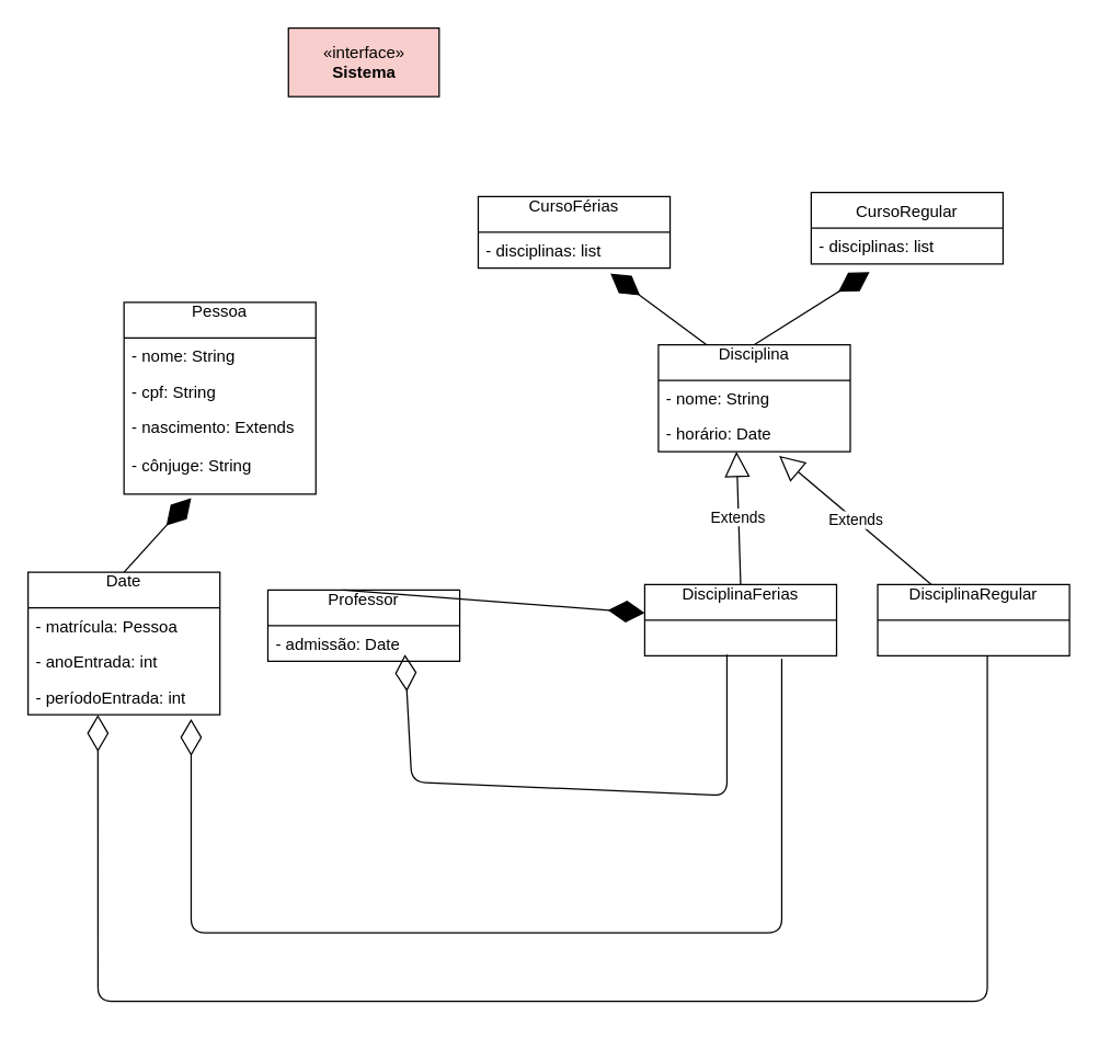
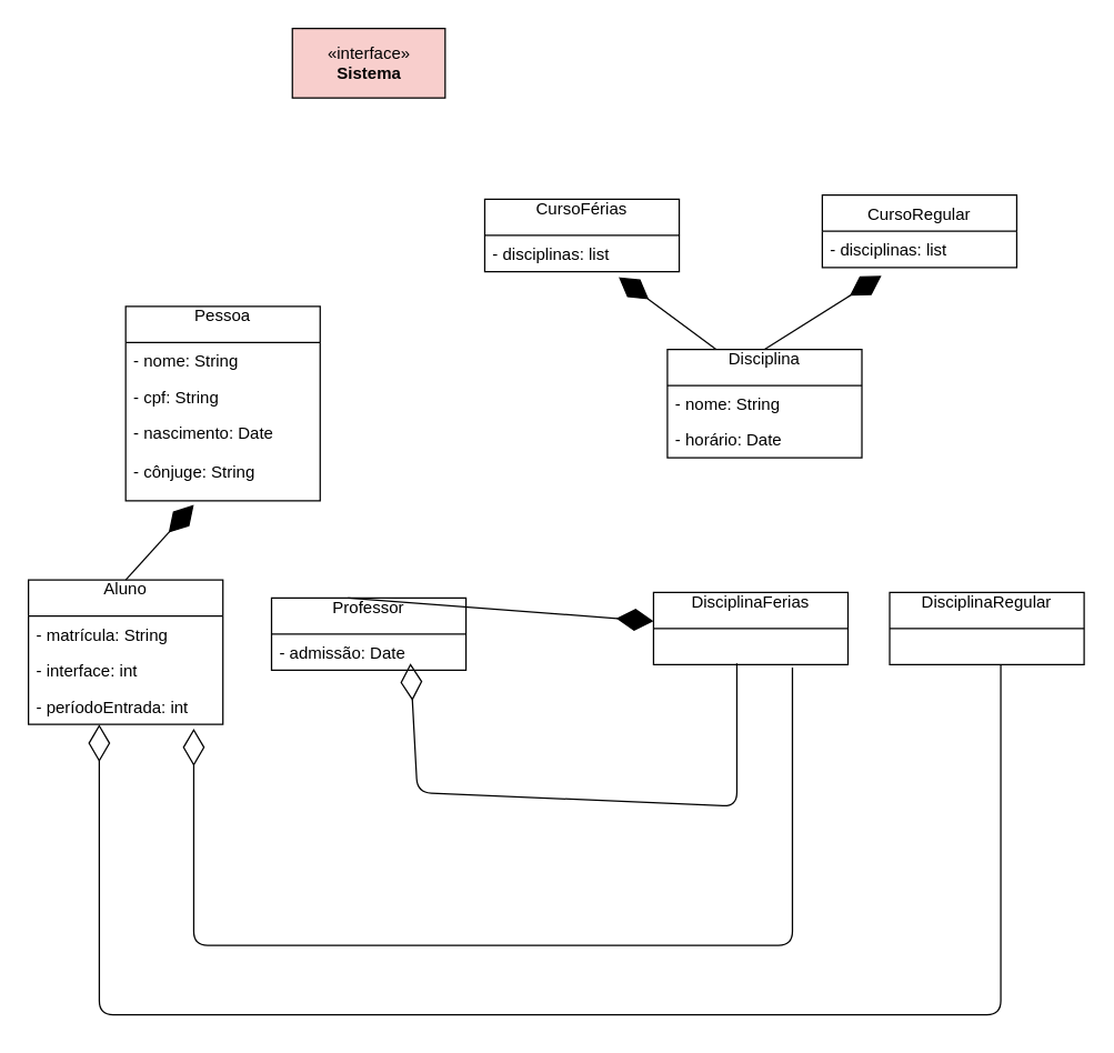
  <mxCell id="0" />
  <mxCell id="1" parent="0" />
  <mxCell id="2" value="Pessoa&#10;" parent="1" vertex="1" style="swimlane;fontStyle=0;childLayout=stackLayout;horizontal=1;startSize=26;fillColor=none;horizontalStack=0;resizeParent=1;resizeParentMax=0;resizeLast=0;collapsible=1;marginBottom=0;"><mxGeometry as="geometry" height="140" width="140" x="90" y="220" /></mxCell>
  <mxCell id="3" value="- nome: String&#10;" parent="2" vertex="1" style="text;strokeColor=none;fillColor=none;align=left;verticalAlign=top;spacingLeft=4;spacingRight=4;overflow=hidden;rotatable=0;points=[[0,0.5],[1,0.5]];portConstraint=eastwest;"><mxGeometry as="geometry" height="26" width="140" y="26" /></mxCell>
  <mxCell id="4" value="- cpf: String&#10;" parent="2" vertex="1" style="text;strokeColor=none;fillColor=none;align=left;verticalAlign=top;spacingLeft=4;spacingRight=4;overflow=hidden;rotatable=0;points=[[0,0.5],[1,0.5]];portConstraint=eastwest;"><mxGeometry as="geometry" height="26" width="140" y="52" /></mxCell>
- <mxCell id="5" value="- nascimento: Extends&#10;&#10;- cônjuge: String" parent="2" vertex="1" style="text;strokeColor=none;fillColor=none;align=left;verticalAlign=top;spacingLeft=4;spacingRight=4;overflow=hidden;rotatable=0;points=[[0,0.5],[1,0.5]];portConstraint=eastwest;"><mxGeometry as="geometry" height="62" width="140" y="78" /></mxCell>
- <mxCell id="6" value="Date&#10;" parent="1" vertex="1" style="swimlane;fontStyle=0;childLayout=stackLayout;horizontal=1;startSize=26;fillColor=none;horizontalStack=0;resizeParent=1;resizeParentMax=0;resizeLast=0;collapsible=1;marginBottom=0;"><mxGeometry as="geometry" height="104" width="140" y="417" x="20" /></mxCell>
- <mxCell id="7" value="- matrícula: Pessoa&#10;" parent="6" vertex="1" style="text;strokeColor=none;fillColor=none;align=left;verticalAlign=top;spacingLeft=4;spacingRight=4;overflow=hidden;rotatable=0;points=[[0,0.5],[1,0.5]];portConstraint=eastwest;"><mxGeometry as="geometry" height="26" width="140" y="26" /></mxCell>
- <mxCell id="8" value="- anoEntrada: int&#10;" parent="6" vertex="1" style="text;strokeColor=none;fillColor=none;align=left;verticalAlign=top;spacingLeft=4;spacingRight=4;overflow=hidden;rotatable=0;points=[[0,0.5],[1,0.5]];portConstraint=eastwest;"><mxGeometry as="geometry" height="26" width="140" y="52" /></mxCell>
+ <mxCell id="5" value="- nascimento: Date&#10;&#10;- cônjuge: String" parent="2" vertex="1" style="text;strokeColor=none;fillColor=none;align=left;verticalAlign=top;spacingLeft=4;spacingRight=4;overflow=hidden;rotatable=0;points=[[0,0.5],[1,0.5]];portConstraint=eastwest;"><mxGeometry as="geometry" height="62" width="140" y="78" /></mxCell>
+ <mxCell id="6" value="Aluno&#10;" parent="1" vertex="1" style="swimlane;fontStyle=0;childLayout=stackLayout;horizontal=1;startSize=26;fillColor=none;horizontalStack=0;resizeParent=1;resizeParentMax=0;resizeLast=0;collapsible=1;marginBottom=0;"><mxGeometry as="geometry" height="104" width="140" y="417" x="20" /></mxCell>
+ <mxCell id="7" value="- matrícula: String&#10;" parent="6" vertex="1" style="text;strokeColor=none;fillColor=none;align=left;verticalAlign=top;spacingLeft=4;spacingRight=4;overflow=hidden;rotatable=0;points=[[0,0.5],[1,0.5]];portConstraint=eastwest;"><mxGeometry as="geometry" height="26" width="140" y="26" /></mxCell>
+ <mxCell id="8" value="- interface: int&#10;" parent="6" vertex="1" style="text;strokeColor=none;fillColor=none;align=left;verticalAlign=top;spacingLeft=4;spacingRight=4;overflow=hidden;rotatable=0;points=[[0,0.5],[1,0.5]];portConstraint=eastwest;"><mxGeometry as="geometry" height="26" width="140" y="52" /></mxCell>
  <mxCell id="9" value="- períodoEntrada: int&#10;" parent="6" vertex="1" style="text;strokeColor=none;fillColor=none;align=left;verticalAlign=top;spacingLeft=4;spacingRight=4;overflow=hidden;rotatable=0;points=[[0,0.5],[1,0.5]];portConstraint=eastwest;"><mxGeometry as="geometry" height="26" width="140" y="78" /></mxCell>
  <mxCell id="10" value="Professor&#10;" parent="1" vertex="1" style="swimlane;fontStyle=0;childLayout=stackLayout;horizontal=1;startSize=26;fillColor=none;horizontalStack=0;resizeParent=1;resizeParentMax=0;resizeLast=0;collapsible=1;marginBottom=0;"><mxGeometry as="geometry" height="52" width="140" x="195" y="430" /></mxCell>
  <mxCell id="11" value="- admissão: Date&#10;" parent="10" vertex="1" style="text;strokeColor=none;fillColor=none;align=left;verticalAlign=top;spacingLeft=4;spacingRight=4;overflow=hidden;rotatable=0;points=[[0,0.5],[1,0.5]];portConstraint=eastwest;"><mxGeometry as="geometry" height="26" width="140" y="26" /></mxCell>
  <mxCell id="12" value="Disciplina&#10;" parent="1" vertex="1" style="swimlane;fontStyle=0;childLayout=stackLayout;horizontal=1;startSize=26;fillColor=none;horizontalStack=0;resizeParent=1;resizeParentMax=0;resizeLast=0;collapsible=1;marginBottom=0;"><mxGeometry as="geometry" height="78" width="140" x="480" y="251" /></mxCell>
  <mxCell id="13" value="- nome: String&#10;" parent="12" vertex="1" style="text;strokeColor=none;fillColor=none;align=left;verticalAlign=top;spacingLeft=4;spacingRight=4;overflow=hidden;rotatable=0;points=[[0,0.5],[1,0.5]];portConstraint=eastwest;"><mxGeometry as="geometry" height="26" width="140" y="26" /></mxCell>
  <mxCell id="14" value="- horário: Date&#10;" parent="12" vertex="1" style="text;strokeColor=none;fillColor=none;align=left;verticalAlign=top;spacingLeft=4;spacingRight=4;overflow=hidden;rotatable=0;points=[[0,0.5],[1,0.5]];portConstraint=eastwest;"><mxGeometry as="geometry" height="26" width="140" y="52" /></mxCell>
  <mxCell id="15" value="DisciplinaFerias&#10;" parent="1" vertex="1" style="swimlane;fontStyle=0;childLayout=stackLayout;horizontal=1;startSize=26;fillColor=none;horizontalStack=0;resizeParent=1;resizeParentMax=0;resizeLast=0;collapsible=1;marginBottom=0;"><mxGeometry as="geometry" height="52" width="140" x="470" y="426" /></mxCell>
  <mxCell id="16" value="DisciplinaRegular&#10;" parent="1" vertex="1" style="swimlane;fontStyle=0;childLayout=stackLayout;horizontal=1;startSize=26;fillColor=none;horizontalStack=0;resizeParent=1;resizeParentMax=0;resizeLast=0;collapsible=1;marginBottom=0;"><mxGeometry as="geometry" height="52" width="140" x="640" y="426" /></mxCell>
- <mxCell id="17" value="Extends" parent="1" style="endArrow=block;endSize=16;endFill=0;html=1;exitX=0.5;exitY=0;exitDx=0;exitDy=0;entryX=0.407;entryY=1;entryDx=0;entryDy=0;entryPerimeter=0;" target="14" edge="1" source="15"><mxGeometry as="geometry" width="160" relative="1"><mxPoint as="sourcePoint" x="470" y="400" /><mxPoint as="targetPoint" x="550" y="360" /></mxGeometry></mxCell>
- <mxCell id="18" value="Extends" parent="1" style="endArrow=block;endSize=16;endFill=0;html=1;entryX=0.629;entryY=1.115;entryDx=0;entryDy=0;entryPerimeter=0;" target="14" edge="1" source="16"><mxGeometry as="geometry" width="160" relative="1"><mxPoint as="sourcePoint" x="550" y="436" /><mxPoint as="targetPoint" x="547" y="339" /></mxGeometry></mxCell>
  <mxCell id="19" value="«interface»&lt;br&gt;&lt;b&gt;Sistema&lt;/b&gt;" parent="1" vertex="1" style="html=1;fillColor=#f8cecc;"><mxGeometry as="geometry" height="50" width="110" x="210" y="20" /></mxCell>
  <mxCell id="20" value="CursoFérias&#10;" parent="1" vertex="1" style="swimlane;fontStyle=0;childLayout=stackLayout;horizontal=1;startSize=26;fillColor=none;horizontalStack=0;resizeParent=1;resizeParentMax=0;resizeLast=0;collapsible=1;marginBottom=0;"><mxGeometry as="geometry" height="52" width="140" x="348.5" y="143" /></mxCell>
  <mxCell id="21" value="- disciplinas: list&#10;" parent="20" vertex="1" style="text;strokeColor=none;fillColor=none;align=left;verticalAlign=top;spacingLeft=4;spacingRight=4;overflow=hidden;rotatable=0;points=[[0,0.5],[1,0.5]];portConstraint=eastwest;"><mxGeometry as="geometry" height="26" width="140" y="26" /></mxCell>
  <mxCell id="22" value="CursoRegular" parent="1" vertex="1" style="swimlane;fontStyle=0;childLayout=stackLayout;horizontal=1;startSize=26;fillColor=none;horizontalStack=0;resizeParent=1;resizeParentMax=0;resizeLast=0;collapsible=1;marginBottom=0;"><mxGeometry as="geometry" height="52" width="140" x="591.5" y="140" /></mxCell>
  <mxCell id="23" value="- disciplinas: list&#10;" parent="22" vertex="1" style="text;strokeColor=none;fillColor=none;align=left;verticalAlign=top;spacingLeft=4;spacingRight=4;overflow=hidden;rotatable=0;points=[[0,0.5],[1,0.5]];portConstraint=eastwest;"><mxGeometry as="geometry" height="26" width="140" y="26" /></mxCell>
  <mxCell id="24" value="" parent="1" style="endArrow=diamondThin;endFill=1;endSize=24;html=1;entryX=0.35;entryY=1.048;entryDx=0;entryDy=0;entryPerimeter=0;exitX=0.5;exitY=0;exitDx=0;exitDy=0;" target="5" edge="1" source="6"><mxGeometry as="geometry" width="160" relative="1"><mxPoint as="sourcePoint" x="50" y="630" /><mxPoint as="targetPoint" x="210" y="630" /></mxGeometry></mxCell>
  <mxCell id="25" value="" parent="1" style="endArrow=diamondThin;endFill=1;endSize=24;html=1;exitX=0.393;exitY=0;exitDx=0;exitDy=0;exitPerimeter=0;" target="15" edge="1" source="10"><mxGeometry as="geometry" width="160" relative="1"><mxPoint as="sourcePoint" x="50" y="630" /><mxPoint as="targetPoint" x="210" y="630" /></mxGeometry></mxCell>
  <mxCell id="26" value="" parent="1" style="endArrow=diamondThin;endFill=1;endSize=24;html=1;entryX=0.304;entryY=1.231;entryDx=0;entryDy=0;entryPerimeter=0;exitX=0.5;exitY=0;exitDx=0;exitDy=0;" target="23" edge="1" source="12"><mxGeometry as="geometry" width="160" relative="1"><mxPoint as="sourcePoint" x="300" y="271" /><mxPoint as="targetPoint" x="460" y="271" /></mxGeometry></mxCell>
  <mxCell id="27" value="" parent="1" style="endArrow=diamondThin;endFill=1;endSize=24;html=1;entryX=0.689;entryY=1.154;entryDx=0;entryDy=0;entryPerimeter=0;exitX=0.25;exitY=0;exitDx=0;exitDy=0;" target="21" edge="1" source="12"><mxGeometry as="geometry" width="160" relative="1"><mxPoint as="sourcePoint" x="300" y="230" /><mxPoint as="targetPoint" x="460" y="230" /></mxGeometry></mxCell>
  <mxCell id="28" value="" parent="1" style="endArrow=diamondThin;endFill=0;endSize=24;html=1;entryX=0.85;entryY=1.115;entryDx=0;entryDy=0;entryPerimeter=0;" edge="1"><mxGeometry as="geometry" width="160" relative="1"><mxPoint as="sourcePoint" x="570" y="480" /><mxPoint as="targetPoint" x="139" y="524" /><Array as="points"><mxPoint x="570" y="680" /><mxPoint x="139" y="680" /></Array></mxGeometry></mxCell>
  <mxCell id="29" value="" parent="1" style="endArrow=diamondThin;endFill=0;endSize=24;html=1;entryX=0.714;entryY=0.808;entryDx=0;entryDy=0;entryPerimeter=0;" target="11" edge="1"><mxGeometry as="geometry" width="160" relative="1"><mxPoint as="sourcePoint" x="530" y="477" /><mxPoint as="targetPoint" x="300" y="489" /><Array as="points"><mxPoint x="530" y="580" /><mxPoint x="300" y="570" /></Array></mxGeometry></mxCell>
  <mxCell id="30" value="" parent="1" style="endArrow=diamondThin;endFill=0;endSize=24;html=1;entryX=0.364;entryY=1;entryDx=0;entryDy=0;entryPerimeter=0;" target="9" edge="1"><mxGeometry as="geometry" width="160" relative="1"><mxPoint as="sourcePoint" x="720" y="478" /><mxPoint as="targetPoint" x="190" y="690" /><Array as="points"><mxPoint x="720" y="730" /><mxPoint x="71" y="730" /></Array></mxGeometry></mxCell>
